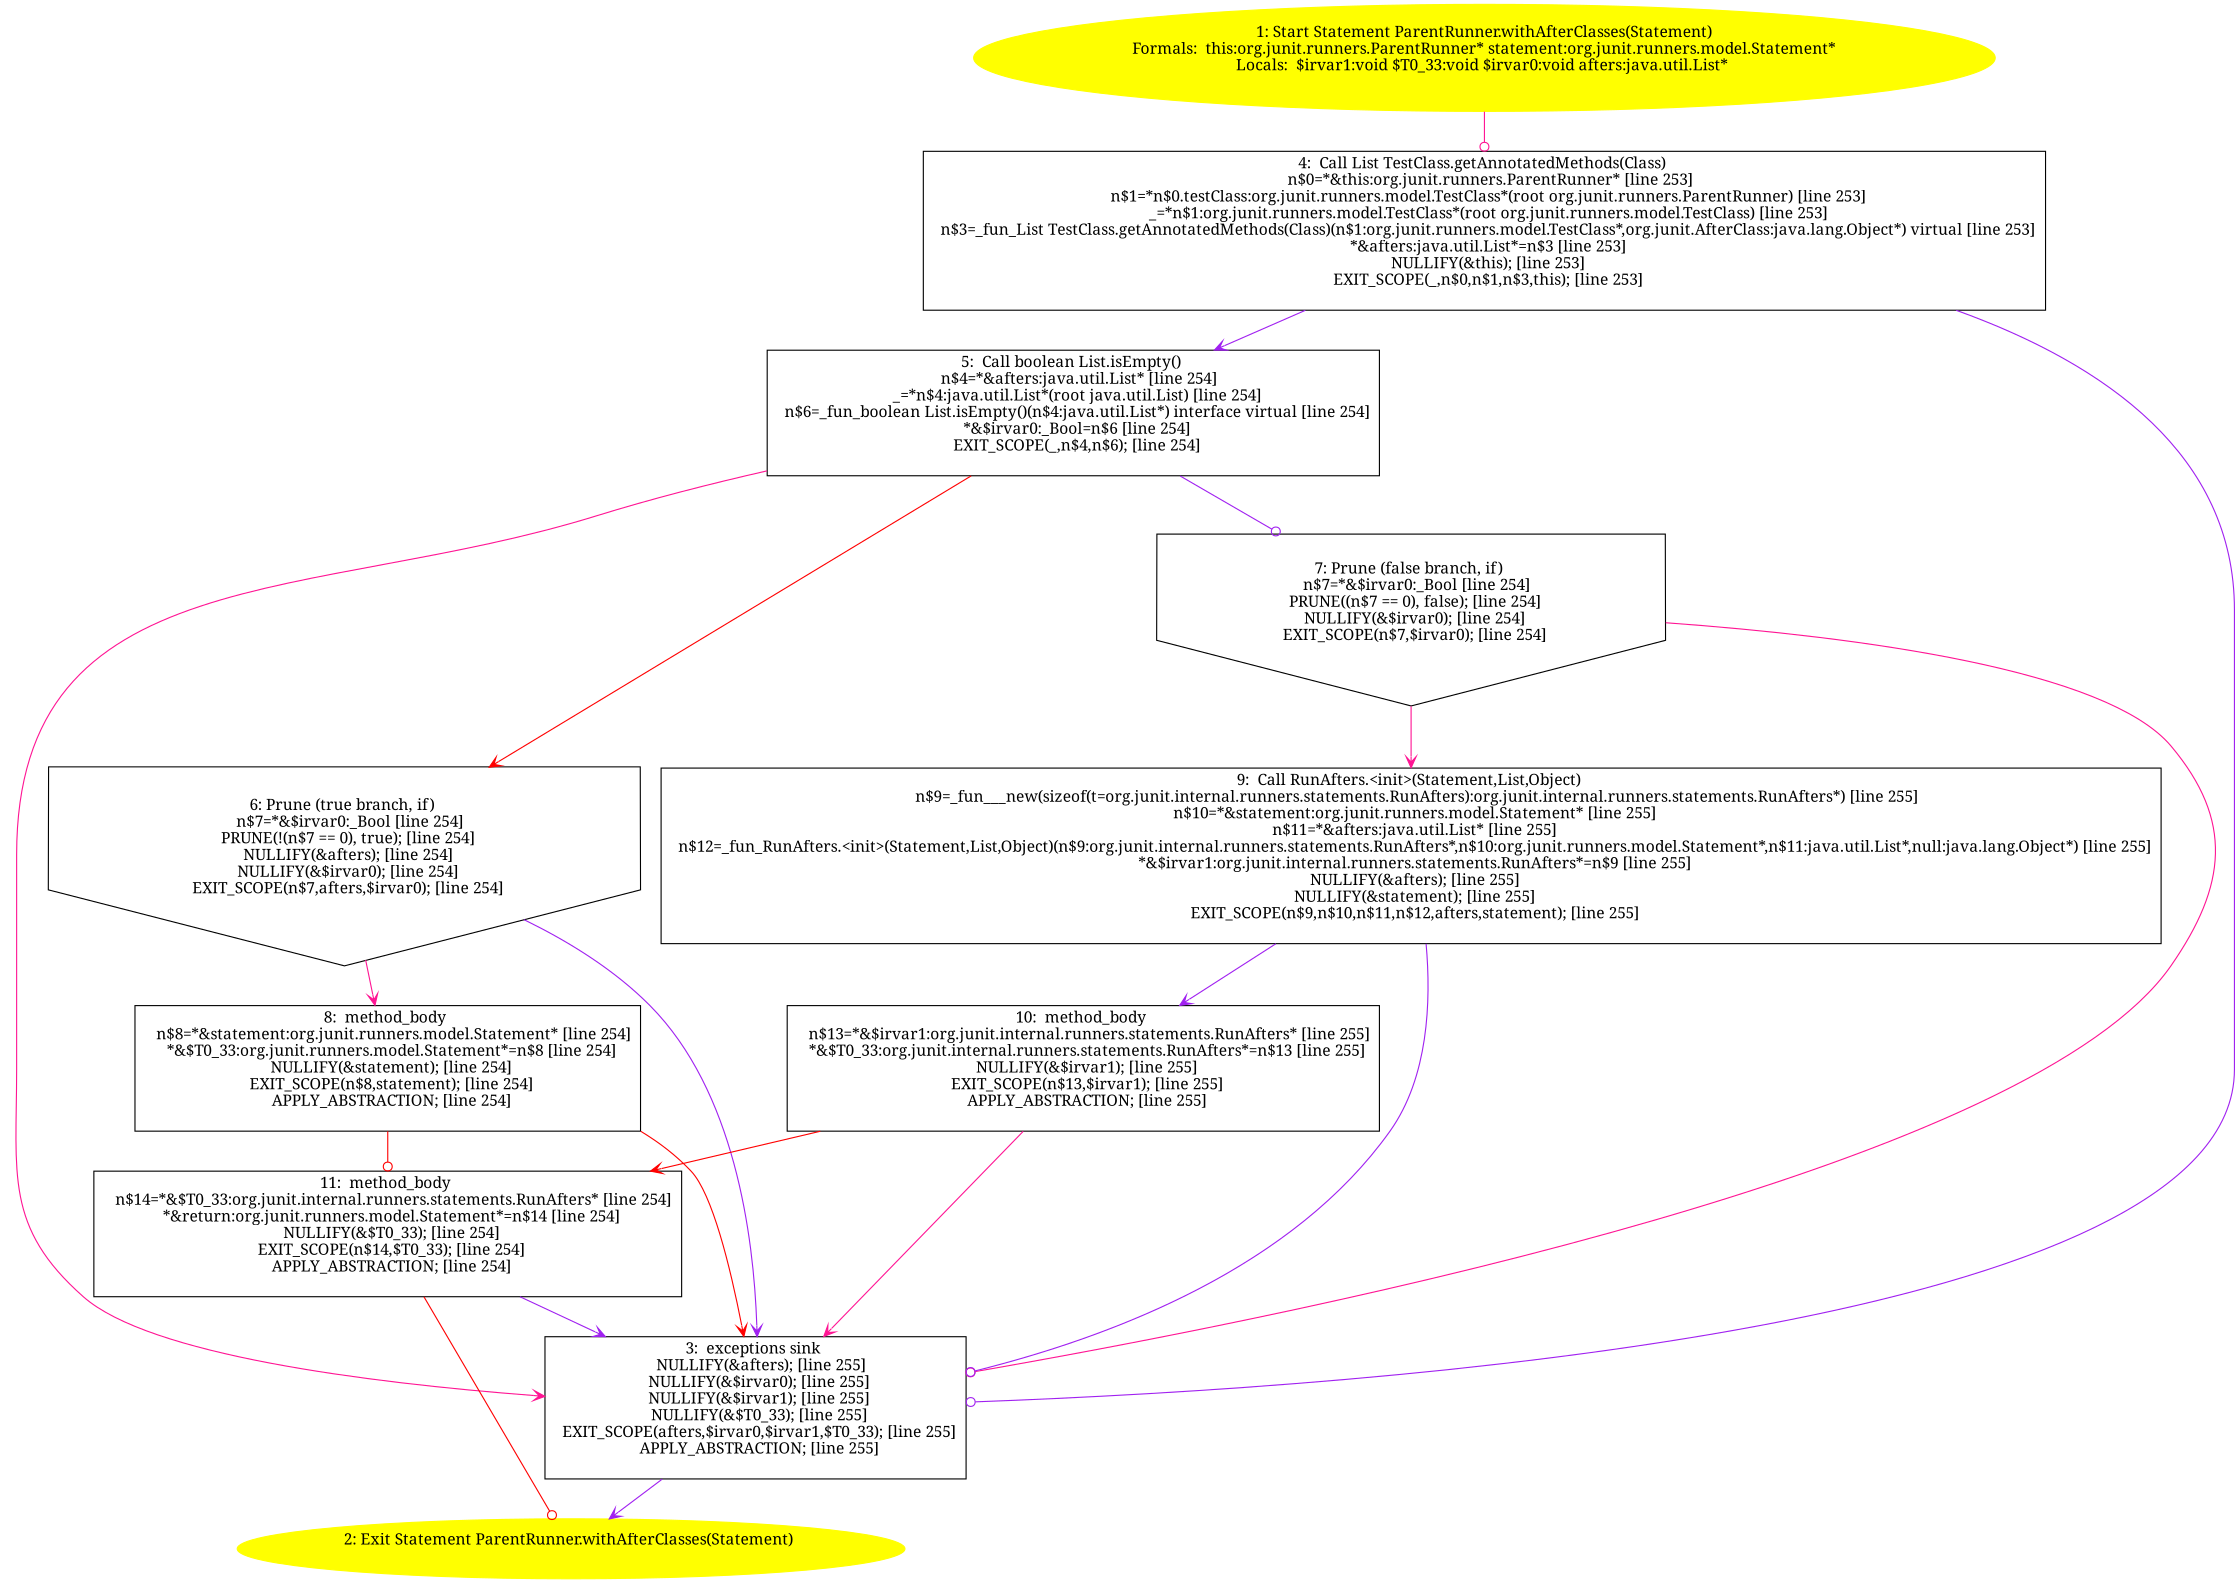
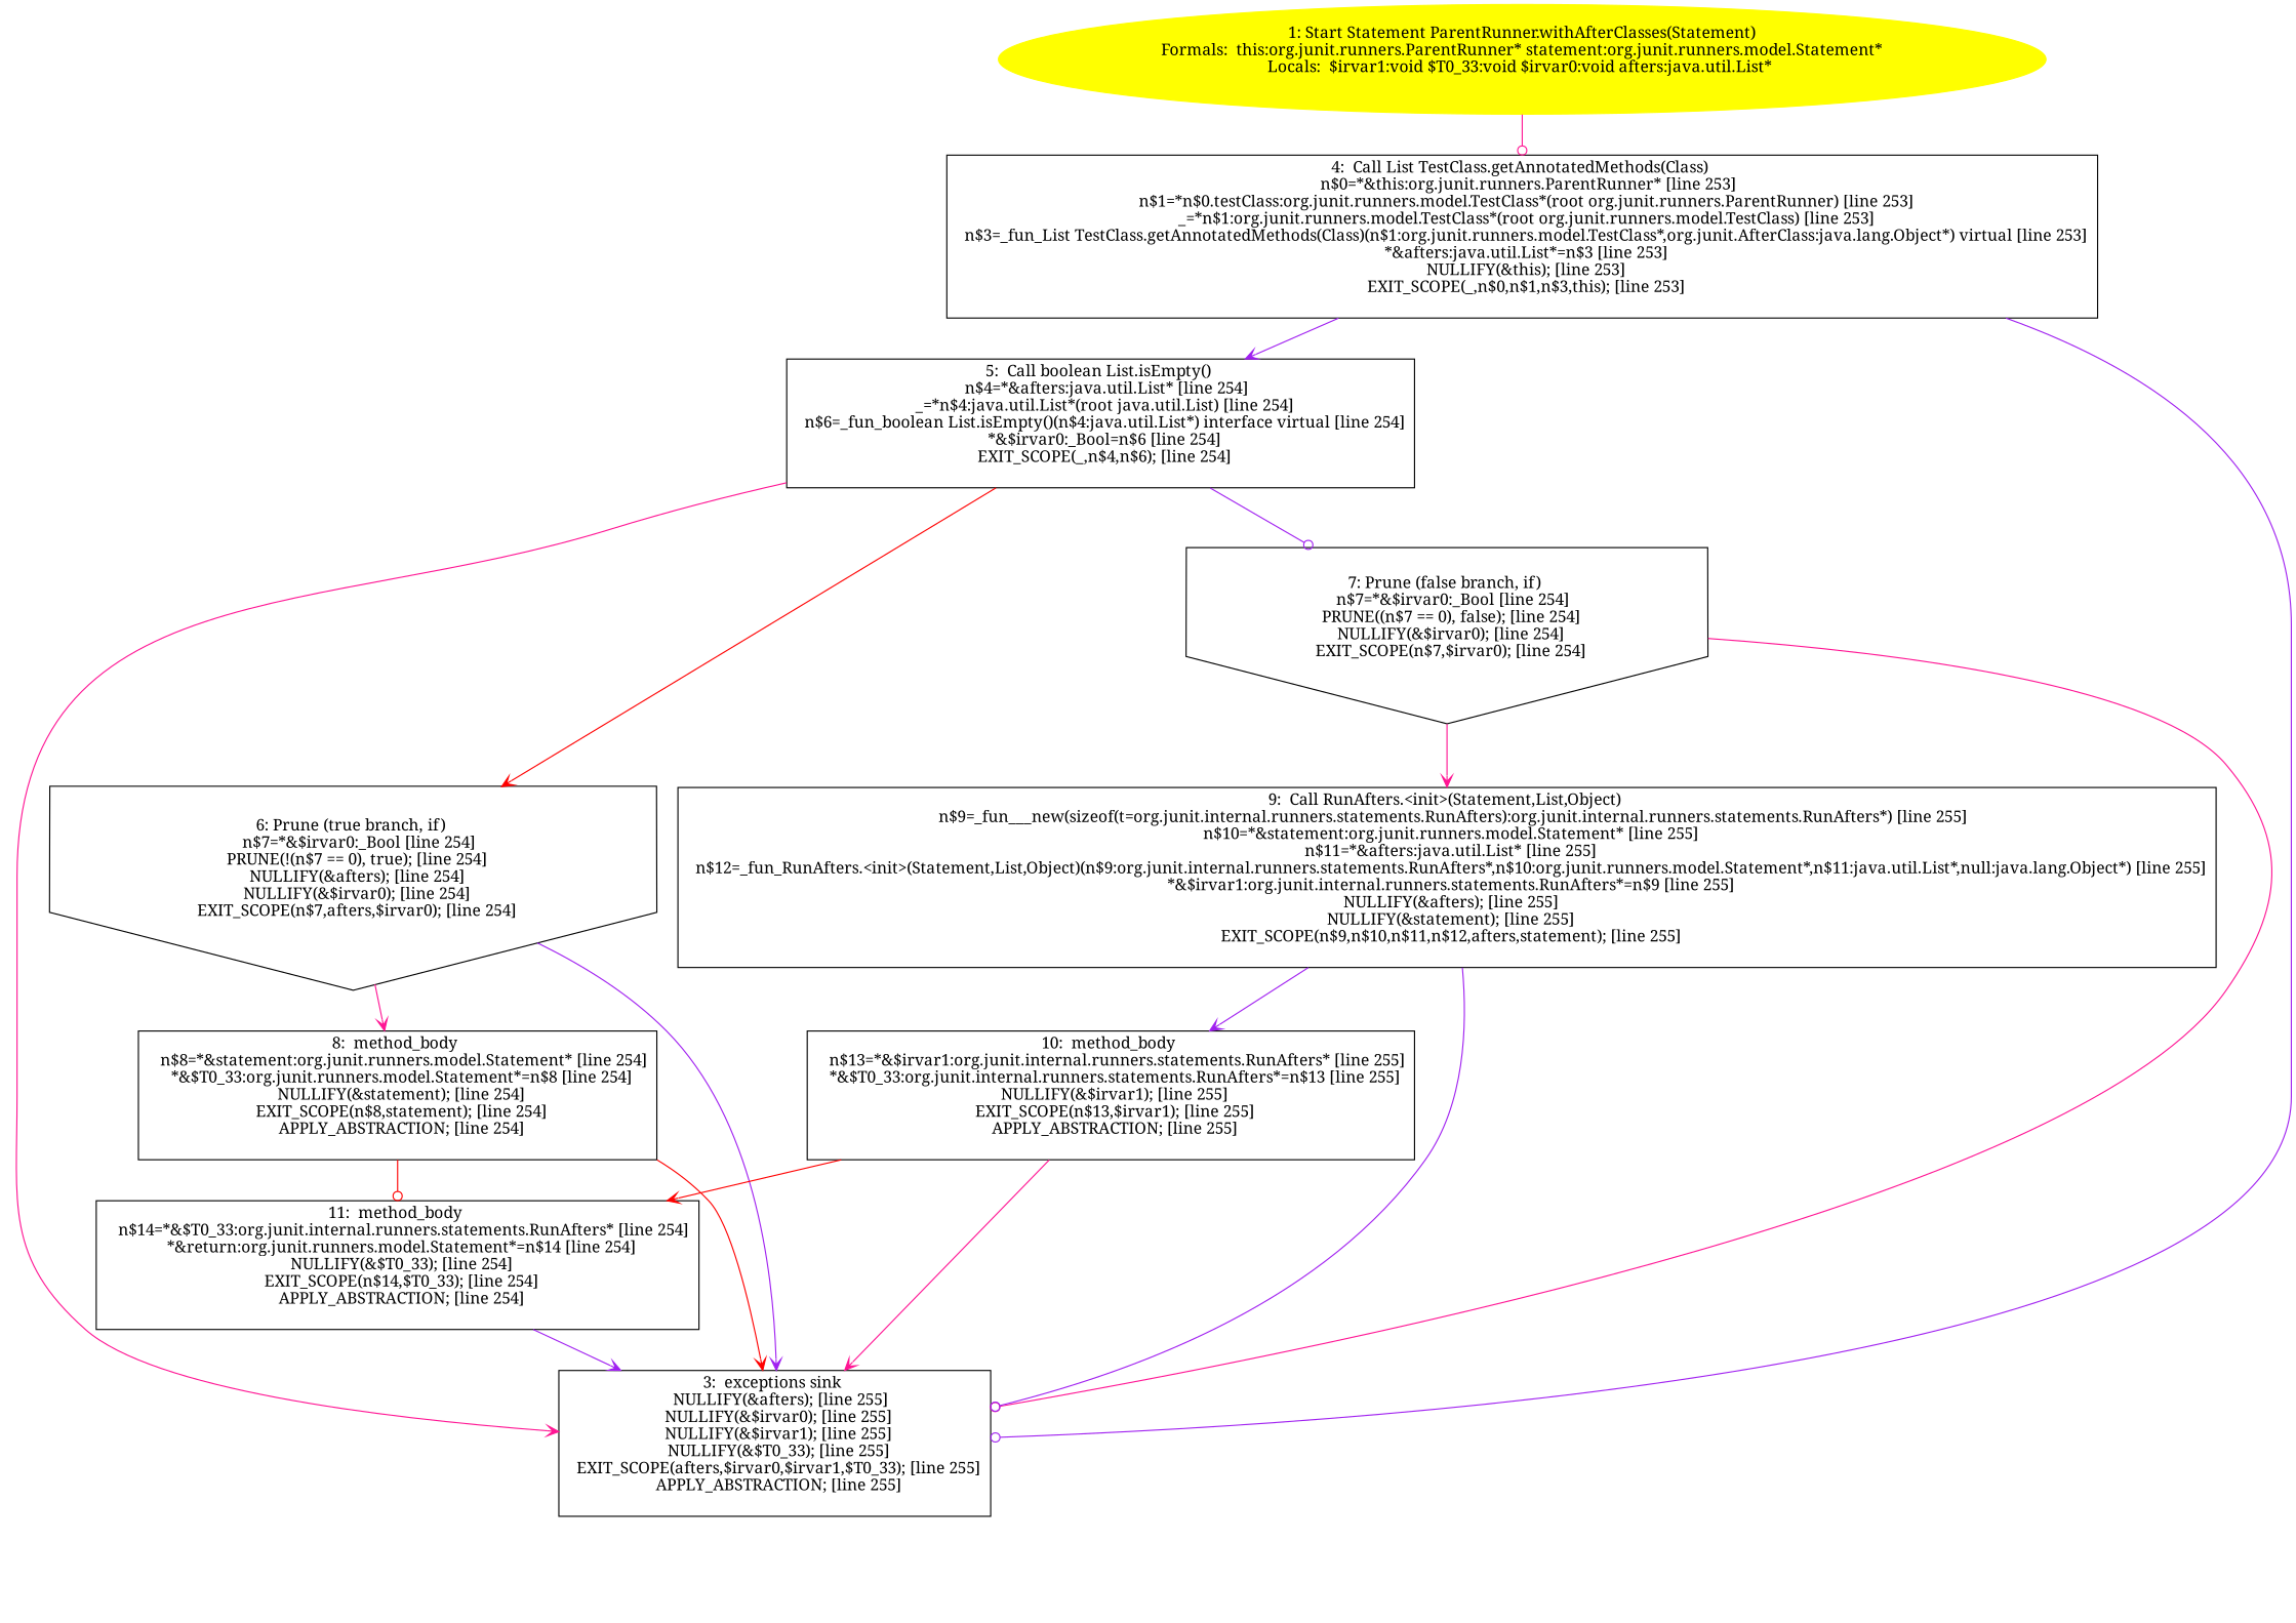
  digraph {
    fontname="Noto Serif"
    node [fontname="Noto Serif" shape=box]
    edge [color=purple arrowhead=vee fontname="Noto Serif"]
    n1 [color=yellow label="1: Start Statement ParentRunner.withAfterClasses(Statement)\nFormals:  this:org.junit.runners.ParentRunner* statement:org.junit.runners.model.Statement*\nLocals:  $irvar1:void $T0_33:void $irvar0:void afters:java.util.List* \n  " style=filled shape=""]
    n2 [label="4:  Call List TestClass.getAnnotatedMethods(Class) \n   n$0=*&this:org.junit.runners.ParentRunner* [line 253]\n  n$1=*n$0.testClass:org.junit.runners.model.TestClass*(root org.junit.runners.ParentRunner) [line 253]\n  _=*n$1:org.junit.runners.model.TestClass*(root org.junit.runners.model.TestClass) [line 253]\n  n$3=_fun_List TestClass.getAnnotatedMethods(Class)(n$1:org.junit.runners.model.TestClass*,org.junit.AfterClass:java.lang.Object*) virtual [line 253]\n  *&afters:java.util.List*=n$3 [line 253]\n  NULLIFY(&this); [line 253]\n  EXIT_SCOPE(_,n$0,n$1,n$3,this); [line 253]\n "]
    n3 [label="3:  exceptions sink \n   NULLIFY(&afters); [line 255]\n  NULLIFY(&$irvar0); [line 255]\n  NULLIFY(&$irvar1); [line 255]\n  NULLIFY(&$T0_33); [line 255]\n  EXIT_SCOPE(afters,$irvar0,$irvar1,$T0_33); [line 255]\n  APPLY_ABSTRACTION; [line 255]\n "]
    n4 [label="5:  Call boolean List.isEmpty() \n   n$4=*&afters:java.util.List* [line 254]\n  _=*n$4:java.util.List*(root java.util.List) [line 254]\n  n$6=_fun_boolean List.isEmpty()(n$4:java.util.List*) interface virtual [line 254]\n  *&$irvar0:_Bool=n$6 [line 254]\n  EXIT_SCOPE(_,n$4,n$6); [line 254]\n "]
-   n5 [color=yellow label="2: Exit Statement ParentRunner.withAfterClasses(Statement) \n  " style=filled shape=""]
    n6 [label="6: Prune (true branch, if) \n   n$7=*&$irvar0:_Bool [line 254]\n  PRUNE(!(n$7 == 0), true); [line 254]\n  NULLIFY(&afters); [line 254]\n  NULLIFY(&$irvar0); [line 254]\n  EXIT_SCOPE(n$7,afters,$irvar0); [line 254]\n " shape=invhouse]
    n7 [label="7: Prune (false branch, if) \n   n$7=*&$irvar0:_Bool [line 254]\n  PRUNE((n$7 == 0), false); [line 254]\n  NULLIFY(&$irvar0); [line 254]\n  EXIT_SCOPE(n$7,$irvar0); [line 254]\n " shape=invhouse]
    n8 [label="8:  method_body \n   n$8=*&statement:org.junit.runners.model.Statement* [line 254]\n  *&$T0_33:org.junit.runners.model.Statement*=n$8 [line 254]\n  NULLIFY(&statement); [line 254]\n  EXIT_SCOPE(n$8,statement); [line 254]\n  APPLY_ABSTRACTION; [line 254]\n "]
    n9 [label="9:  Call RunAfters.<init>(Statement,List,Object) \n   n$9=_fun___new(sizeof(t=org.junit.internal.runners.statements.RunAfters):org.junit.internal.runners.statements.RunAfters*) [line 255]\n  n$10=*&statement:org.junit.runners.model.Statement* [line 255]\n  n$11=*&afters:java.util.List* [line 255]\n  n$12=_fun_RunAfters.<init>(Statement,List,Object)(n$9:org.junit.internal.runners.statements.RunAfters*,n$10:org.junit.runners.model.Statement*,n$11:java.util.List*,null:java.lang.Object*) [line 255]\n  *&$irvar1:org.junit.internal.runners.statements.RunAfters*=n$9 [line 255]\n  NULLIFY(&afters); [line 255]\n  NULLIFY(&statement); [line 255]\n  EXIT_SCOPE(n$9,n$10,n$11,n$12,afters,statement); [line 255]\n "]
    n10 [label="11:  method_body \n   n$14=*&$T0_33:org.junit.internal.runners.statements.RunAfters* [line 254]\n  *&return:org.junit.runners.model.Statement*=n$14 [line 254]\n  NULLIFY(&$T0_33); [line 254]\n  EXIT_SCOPE(n$14,$T0_33); [line 254]\n  APPLY_ABSTRACTION; [line 254]\n "]
    n11 [label="10:  method_body \n   n$13=*&$irvar1:org.junit.internal.runners.statements.RunAfters* [line 255]\n  *&$T0_33:org.junit.internal.runners.statements.RunAfters*=n$13 [line 255]\n  NULLIFY(&$irvar1); [line 255]\n  EXIT_SCOPE(n$13,$irvar1); [line 255]\n  APPLY_ABSTRACTION; [line 255]\n "]
    n1 -> n2 [color=deeppink arrowhead=odot]
    n2 -> n3 [arrowhead=odot]
    n2 -> n4
-   n3 -> n5
    n4 -> n3 [color=deeppink]
    n4 -> n6 [color=red]
    n4 -> n7 [arrowhead=odot]
    n6 -> n3
    n6 -> n8 [color=deeppink]
    n7 -> n3 [color=deeppink arrowhead=odot]
    n7 -> n9 [color=deeppink]
    n8 -> n3 [color=red]
    n8 -> n10 [color=red arrowhead=odot]
    n9 -> n3 [arrowhead=odot]
    n9 -> n11
    n10 -> n3
-   n10 -> n5 [color=red arrowhead=odot]
    n11 -> n3 [color=deeppink]
    n11 -> n10 [color=red]
  }
